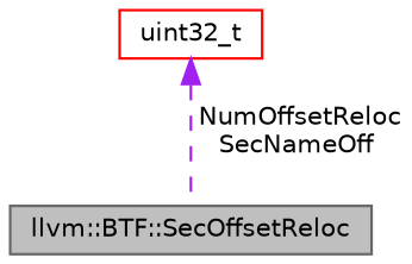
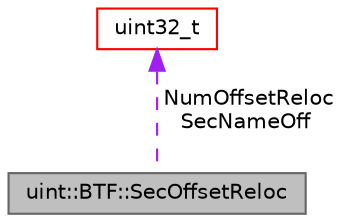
  digraph {
    node [fontname=Helvetica fontsize=10 shape=box]
-   n1 [color=gray40 fillcolor=grey75 fontcolor=black height=0.2 label="llvm::BTF::SecOffsetReloc" style=filled width=0.4]
+   n1 [color=gray40 fillcolor=grey75 fontcolor=black height=0.2 label="uint::BTF::SecOffsetReloc" style=filled width=0.4]
    n2 [color=red height=0.2 label=uint32_t width=0.4]
    n2 -> n1 [color=purple dir=back fontname=Helvetica fontsize=10 label=" NumOffsetReloc\nSecNameOff" labelfontname=Helvetica labelfontsize=10 style=dashed]
  }
